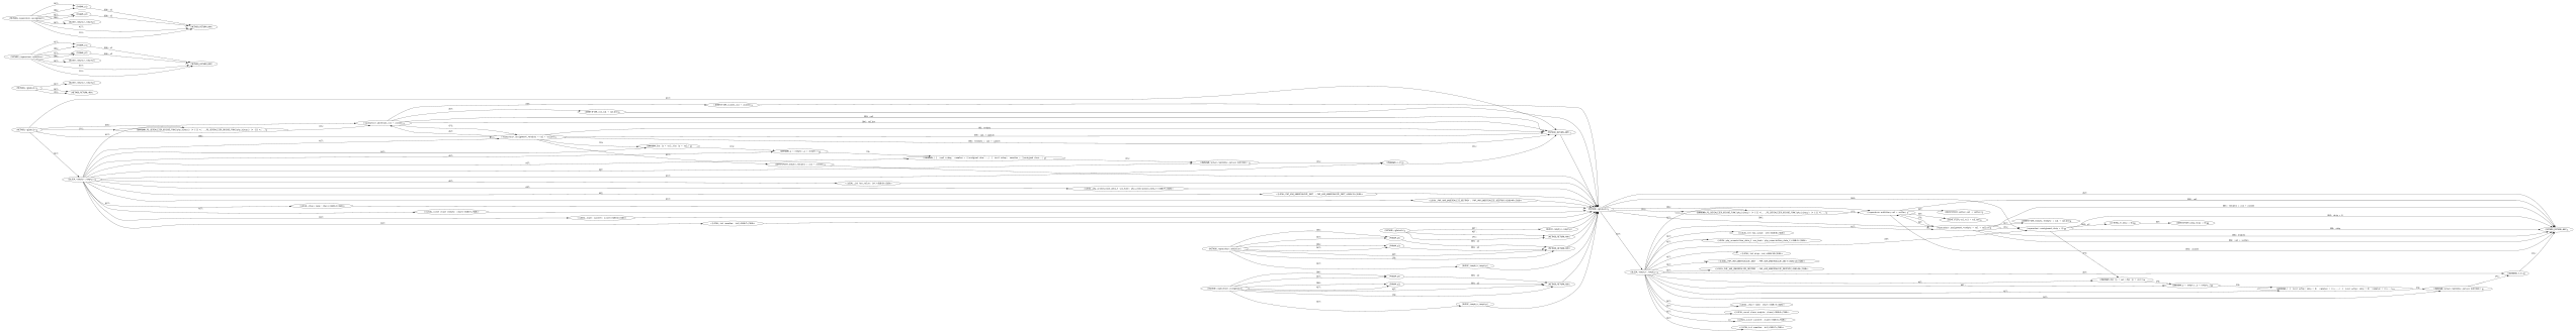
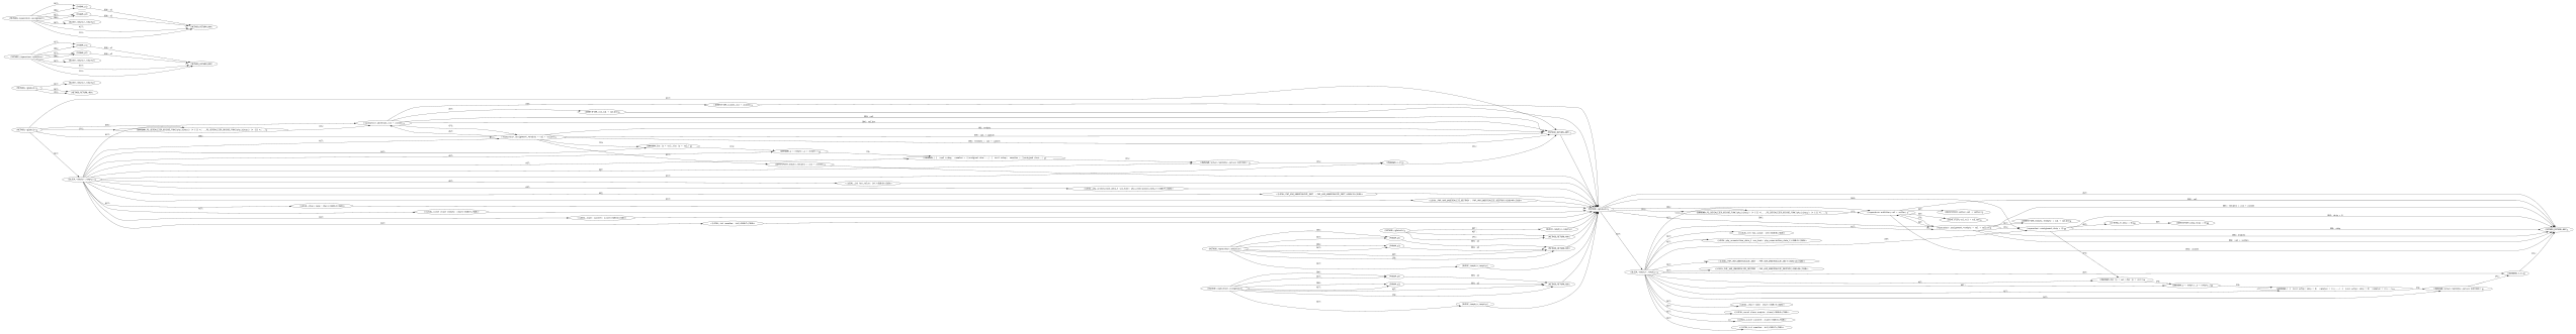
  digraph {
    fontname="IBM Plex Mono"
    rankdir=LR
    node [fontname="IBM Plex Mono"]
    edge [fontname="IBM Plex Mono"]
    n1 [label=<(METHOD,&lt;global&gt;)<SUB>1</SUB>>]
    n2 [label=<(BLOCK,&lt;empty&gt;,&lt;empty&gt;)<SUB>1</SUB>>]
    n3 [label=<(UNKNOWN,PS_SERIALIZER_DECODE_FUNC(php_binary) /* {{{ */...,PS_SERIALIZER_DECODE_FUNC(php_binary) /* {{{ */...)<SUB>1</SUB>>]
    n4 [label=<(&lt;operator&gt;.assignment,*endptr = val + vallen)<SUB>5</SUB>>]
    n5 [label=<(&lt;operator&gt;.addition,val + vallen)<SUB>5</SUB>>]
    n6 [label=<(METHOD_RETURN,ANY)<SUB>1</SUB>>]
    n7 [label="<(LOCAL,char* name: char*)<SUB>4</SUB>>"]
    n8 [label="<(LOCAL,const char* endptr: char*)<SUB>5</SUB>>"]
    n9 [label="<(LOCAL,zval* current: zval*)<SUB>6</SUB>>"]
    n10 [label="<(LOCAL,int namelen: int)<SUB>7</SUB>>"]
    n11 [label="<(LOCAL,int has_value: int)<SUB>8</SUB>>"]
    n12 [label="<(LOCAL,php_unserialize_data_t var_hash: php_unserialize_data_t)<SUB>9</SUB>>"]
    n13 [label="<(LOCAL,PHP_VAR_UNSERIALIZE_INIT : PHP_VAR_UNSERIALIZE_INIT)<SUB>11</SUB>>"]
    n14 [label=<(UNKNOWN,for (p = val;,for (p = val;)<SUB>13</SUB>>]
    n15 [label=<(UNKNOWN,p &lt; endptr;,p &lt; endptr;)<SUB>13</SUB>>]
    n16 [label=<(UNKNOWN,) {  		zval **tmp;  		namelen = ((unsigned char...,) {  		zval **tmp;  		namelen = ((unsigned char...)<SUB>13</SUB>>]
    n17 [label="<(LOCAL,PHP_VAR_UNSERIALIZE_DESTROY : PHP_VAR_UNSERIALIZE_DESTROY)<SUB>49</SUB>>"]
    n18 [label=<(UNKNOWN,return SUCCESS;,return SUCCESS;)<SUB>51</SUB>>]
    n19 [label=<(UNKNOWN,},})<SUB>52</SUB>>]
    n20 [label=<(IDENTIFIER,endptr,*endptr = val + vallen)<SUB>5</SUB>>]
    n21 [label=<(IDENTIFIER,val,val + vallen)<SUB>5</SUB>>]
    n22 [label=<(IDENTIFIER,vallen,val + vallen)<SUB>5</SUB>>]
    n23 [label=<(METHOD,&lt;global&gt;)<SUB>1</SUB>>]
    n24 [label=<(BLOCK,&lt;empty&gt;,&lt;empty&gt;)<SUB>1</SUB>>]
    n25 [label=<(UNKNOWN,PS_SERIALIZER_DECODE_FUNC(php_binary) /* {{{ */...,PS_SERIALIZER_DECODE_FUNC(php_binary) /* {{{ */...)<SUB>1</SUB>>]
    n26 [label=<(&lt;operator&gt;.assignment,*endptr = val + vallen)<SUB>5</SUB>>]
    n27 [label=<(&lt;operator&gt;.addition,val + vallen)<SUB>5</SUB>>]
    n28 [label=<(&lt;operator&gt;.assignment,skip = 0)<SUB>10</SUB>>]
    n29 [label=<(METHOD_RETURN,ANY)<SUB>1</SUB>>]
    n30 [label=<(METHOD,&lt;global&gt;)<SUB>1</SUB>>]
    n31 [label=<(BLOCK,&lt;empty&gt;,&lt;empty&gt;)>]
    n32 [label=<(METHOD_RETURN,ANY)>]
    n33 [label=<(METHOD,&lt;operator&gt;.addition)>]
    n34 [label=<(PARAM,p1)>]
    n35 [label=<(PARAM,p2)>]
    n36 [label=<(BLOCK,&lt;empty&gt;,&lt;empty&gt;)>]
    n37 [label=<(METHOD_RETURN,ANY)>]
    n38 [label=<(METHOD,&lt;operator&gt;.assignment)>]
    n39 [label=<(PARAM,p1)>]
    n40 [label=<(PARAM,p2)>]
    n41 [label=<(BLOCK,&lt;empty&gt;,&lt;empty&gt;)>]
    n42 [label=<(METHOD_RETURN,ANY)>]
    n43 [label="<(LOCAL,char* name: char*)<SUB>4</SUB>>"]
    n44 [label="<(LOCAL,const char* endptr: char*)<SUB>5</SUB>>"]
    n45 [label="<(LOCAL,zval* current: zval*)<SUB>6</SUB>>"]
    n46 [label="<(LOCAL,int namelen: int)<SUB>7</SUB>>"]
    n47 [label="<(LOCAL,int has_value: int)<SUB>8</SUB>>"]
    n48 [label="<(LOCAL,php_unserialize_data_t var_hash: php_unserialize_data_t)<SUB>9</SUB>>"]
-   n49 [label="<(LOCAL,int skip: int)<SUB>10</SUB>>"]
    n50 [label="<(LOCAL,PHP_VAR_UNSERIALIZE_INIT : PHP_VAR_UNSERIALIZE_INIT)<SUB>12</SUB>>"]
    n51 [label=<(UNKNOWN,for (p = val;,for (p = val;)<SUB>14</SUB>>]
    n52 [label=<(UNKNOWN,p &lt; endptr;,p &lt; endptr;)<SUB>14</SUB>>]
    n53 [label=<(UNKNOWN,) {  		zval **tmp; 		skip = 0;  		namelen = ((u...,) {  		zval **tmp; 		skip = 0;  		namelen = ((u...)<SUB>14</SUB>>]
    n54 [label="<(LOCAL,PHP_VAR_UNSERIALIZE_DESTROY : PHP_VAR_UNSERIALIZE_DESTROY)<SUB>54</SUB>>"]
    n55 [label=<(UNKNOWN,return SUCCESS;,return SUCCESS;)<SUB>56</SUB>>]
    n56 [label=<(UNKNOWN,},})<SUB>57</SUB>>]
    n57 [label=<(IDENTIFIER,endptr,*endptr = val + vallen)<SUB>5</SUB>>]
    n58 [label=<(IDENTIFIER,val,val + vallen)<SUB>5</SUB>>]
    n59 [label=<(IDENTIFIER,vallen,val + vallen)<SUB>5</SUB>>]
    n60 [label=<(LITERAL,0,skip = 0)<SUB>10</SUB>>]
    n61 [label=<(IDENTIFIER,skip,skip = 0)<SUB>10</SUB>>]
    n62 [label=<(METHOD,&lt;global&gt;)<SUB>1</SUB>>]
    n63 [label=<(BLOCK,&lt;empty&gt;,&lt;empty&gt;)>]
    n64 [label=<(METHOD_RETURN,ANY)>]
    n65 [label=<(METHOD,&lt;operator&gt;.addition)>]
    n66 [label=<(PARAM,p1)>]
    n67 [label=<(PARAM,p2)>]
    n68 [label=<(BLOCK,&lt;empty&gt;,&lt;empty&gt;)>]
    n69 [label=<(METHOD_RETURN,ANY)>]
    n70 [label=<(METHOD,&lt;operator&gt;.assignment)>]
    n71 [label=<(PARAM,p1)>]
    n72 [label=<(PARAM,p2)>]
    n73 [label=<(BLOCK,&lt;empty&gt;,&lt;empty&gt;)>]
    n74 [label=<(METHOD_RETURN,ANY)>]
    n1 -> n2 [label="AST: "]
    n1 -> n3 [label="CFG: "]
    n1 -> n4 [label="DDG: "]
    n1 -> n5 [label="DDG: "]
    n1 -> n6 [label="AST: "]
    n2 -> n3 [label="AST: "]
    n2 -> n4 [label="AST: "]
    n2 -> n7 [label="AST: "]
    n2 -> n8 [label="AST: "]
    n2 -> n9 [label="AST: "]
    n2 -> n10 [label="AST: "]
    n2 -> n11 [label="AST: "]
    n2 -> n12 [label="AST: "]
    n2 -> n13 [label="AST: "]
    n2 -> n14 [label="AST: "]
    n2 -> n15 [label="AST: "]
    n2 -> n16 [label="AST: "]
    n2 -> n17 [label="AST: "]
    n2 -> n18 [label="AST: "]
    n2 -> n19 [label="AST: "]
    n3 -> n5 [label="CFG: "]
    n4 -> n5 [label="AST: "]
    n4 -> n6 [label="DDG: endptr"]
    n4 -> n6 [label="DDG: val + vallen"]
    n4 -> n6 [label="DDG: *endptr = val + vallen"]
    n4 -> n14 [label="CFG: "]
    n4 -> n20 [label="AST: "]
    n5 -> n4 [label="CFG: "]
    n5 -> n6 [label="DDG: vallen"]
    n5 -> n6 [label="DDG: val"]
    n5 -> n21 [label="AST: "]
    n5 -> n22 [label="AST: "]
    n6 -> n23
    n7 -> n23
    n8 -> n23
    n9 -> n23
    n10 -> n23
    n11 -> n23
    n12 -> n23
    n13 -> n23
    n14 -> n15 [label="CFG: "]
    n15 -> n16 [label="CFG: "]
    n16 -> n18 [label="CFG: "]
    n17 -> n23
    n18 -> n19 [label="CFG: "]
    n19 -> n6 [label="CFG: "]
    n20 -> n23
    n21 -> n23
    n22 -> n23
    n23 -> n24 [label="AST: "]
    n23 -> n25 [label="CFG: "]
    n23 -> n26 [label="DDG: "]
    n23 -> n27 [label="DDG: "]
    n23 -> n28 [label="DDG: "]
    n23 -> n29 [label="AST: "]
    n24 -> n25 [label="AST: "]
    n24 -> n26 [label="AST: "]
    n24 -> n28 [label="AST: "]
    n24 -> n43 [label="AST: "]
    n24 -> n44 [label="AST: "]
    n24 -> n45 [label="AST: "]
    n24 -> n46 [label="AST: "]
    n24 -> n47 [label="AST: "]
    n24 -> n48 [label="AST: "]
-   n24 -> n49 [label="AST: "]
    n24 -> n50 [label="AST: "]
    n24 -> n51 [label="AST: "]
    n24 -> n52 [label="AST: "]
    n24 -> n53 [label="AST: "]
    n24 -> n54 [label="AST: "]
    n24 -> n55 [label="AST: "]
    n24 -> n56 [label="AST: "]
    n25 -> n27 [label="CFG: "]
    n26 -> n27 [label="AST: "]
    n26 -> n28 [label="CFG: "]
    n26 -> n29 [label="DDG: endptr"]
    n26 -> n29 [label="DDG: val + vallen"]
    n26 -> n29 [label="DDG: *endptr = val + vallen"]
    n26 -> n57 [label="AST: "]
    n27 -> n26 [label="CFG: "]
    n27 -> n29 [label="DDG: vallen"]
    n27 -> n29 [label="DDG: val"]
    n27 -> n58 [label="AST: "]
    n27 -> n59 [label="AST: "]
    n28 -> n29 [label="DDG: skip"]
    n28 -> n29 [label="DDG: skip = 0"]
    n28 -> n51 [label="CFG: "]
-   n28 -> n60 [label="DDG: p2"]
+   n28 -> n60 [label="AST: "]
    n30 -> n31 [label="AST: "]
    n30 -> n32 [label="AST: "]
    n30 -> n32 [label="CFG: "]
    n31 -> n23
    n32 -> n23
    n33 -> n34 [label="AST: "]
    n33 -> n34 [label="DDG: "]
    n33 -> n35 [label="AST: "]
    n33 -> n35 [label="DDG: "]
    n33 -> n36 [label="AST: "]
    n33 -> n37 [label="AST: "]
    n33 -> n37 [label="CFG: "]
    n34 -> n37 [label="DDG: p1"]
    n35 -> n37 [label="DDG: p2"]
    n36 -> n23
    n37 -> n23
    n38 -> n39 [label="AST: "]
    n38 -> n39 [label="DDG: "]
    n38 -> n40 [label="AST: "]
    n38 -> n40 [label="DDG: "]
    n38 -> n41 [label="AST: "]
    n38 -> n42 [label="AST: "]
    n38 -> n42 [label="CFG: "]
    n39 -> n42 [label="DDG: p1"]
    n40 -> n42 [label="DDG: p2"]
    n41 -> n23
    n42 -> n23
    n51 -> n52 [label="CFG: "]
    n52 -> n53 [label="CFG: "]
    n53 -> n55 [label="CFG: "]
    n55 -> n56 [label="CFG: "]
    n56 -> n29 [label="CFG: "]
    n60 -> n61 [label="AST: "]
    n62 -> n63 [label="AST: "]
    n62 -> n64 [label="AST: "]
    n62 -> n64 [label="CFG: "]
    n65 -> n66 [label="AST: "]
    n65 -> n66 [label="DDG: "]
    n65 -> n67 [label="AST: "]
    n65 -> n67 [label="DDG: "]
    n65 -> n68 [label="AST: "]
    n65 -> n69 [label="AST: "]
    n65 -> n69 [label="CFG: "]
    n66 -> n69 [label="DDG: p1"]
    n67 -> n69 [label="DDG: p2"]
    n70 -> n71 [label="AST: "]
    n70 -> n71 [label="DDG: "]
    n70 -> n72 [label="AST: "]
    n70 -> n72 [label="DDG: "]
    n70 -> n73 [label="AST: "]
    n70 -> n74 [label="AST: "]
    n70 -> n74 [label="CFG: "]
    n71 -> n74 [label="DDG: p1"]
    n72 -> n74 [label="DDG: p2"]
  }
